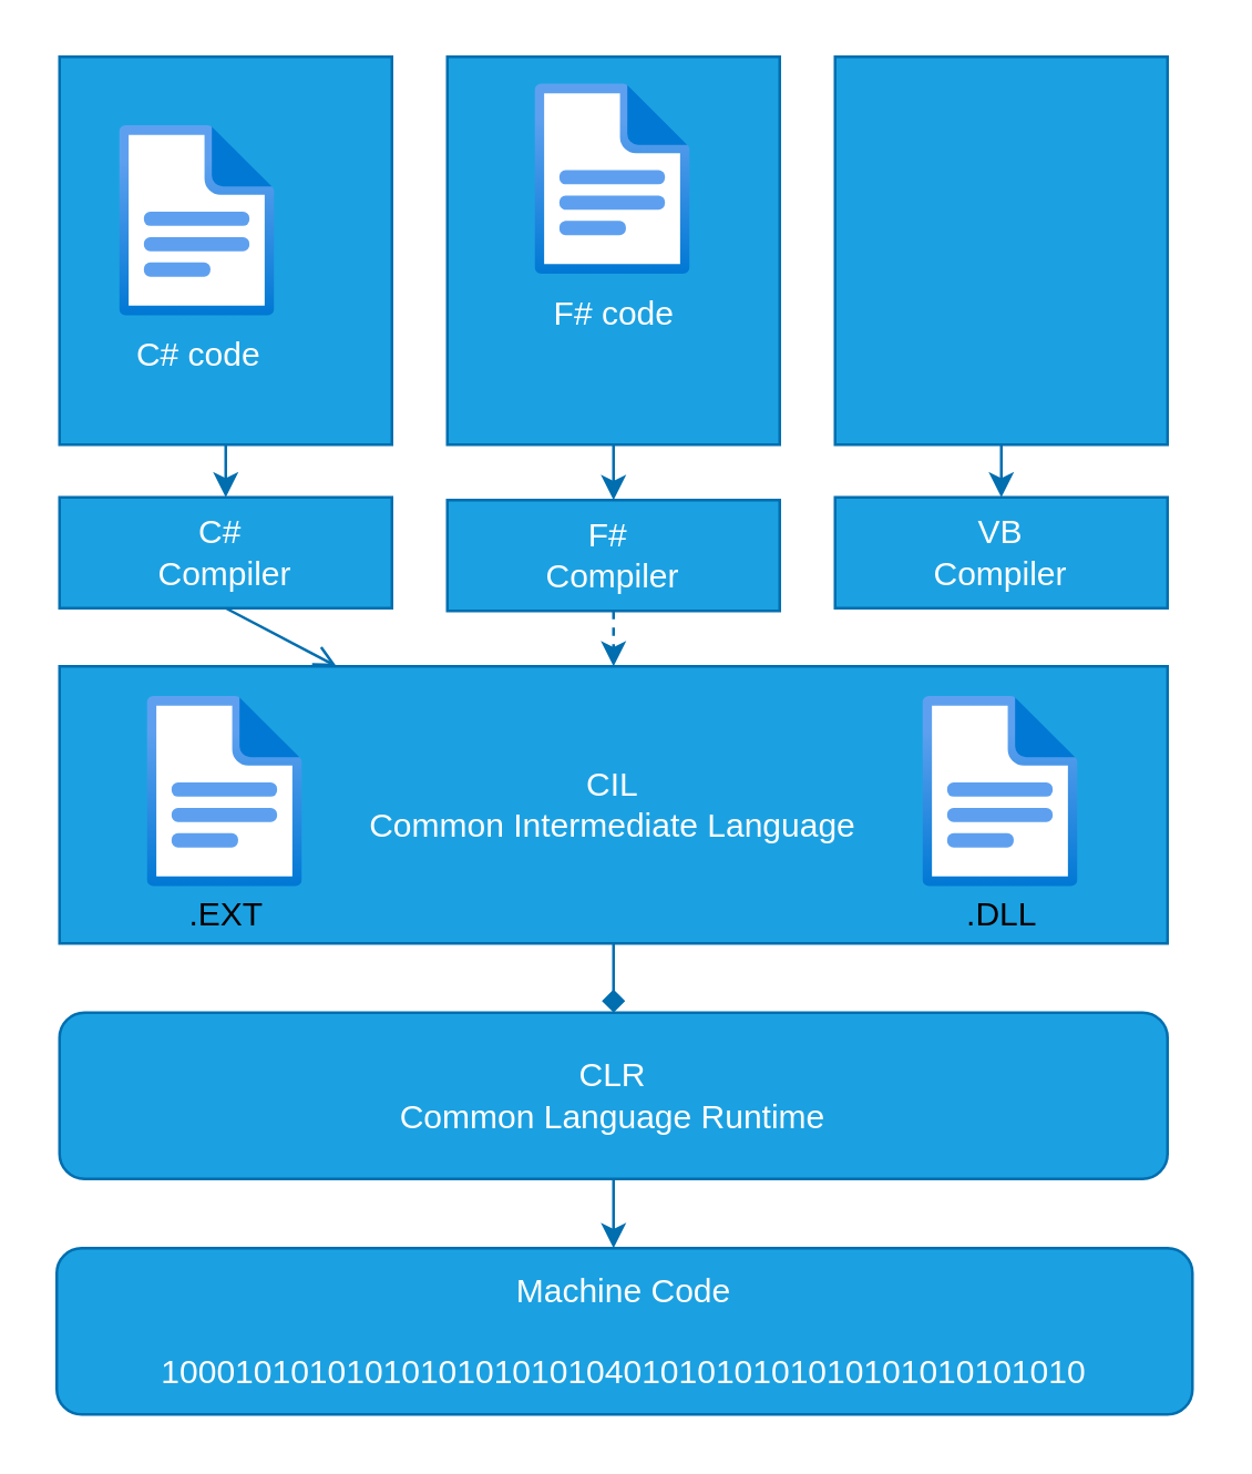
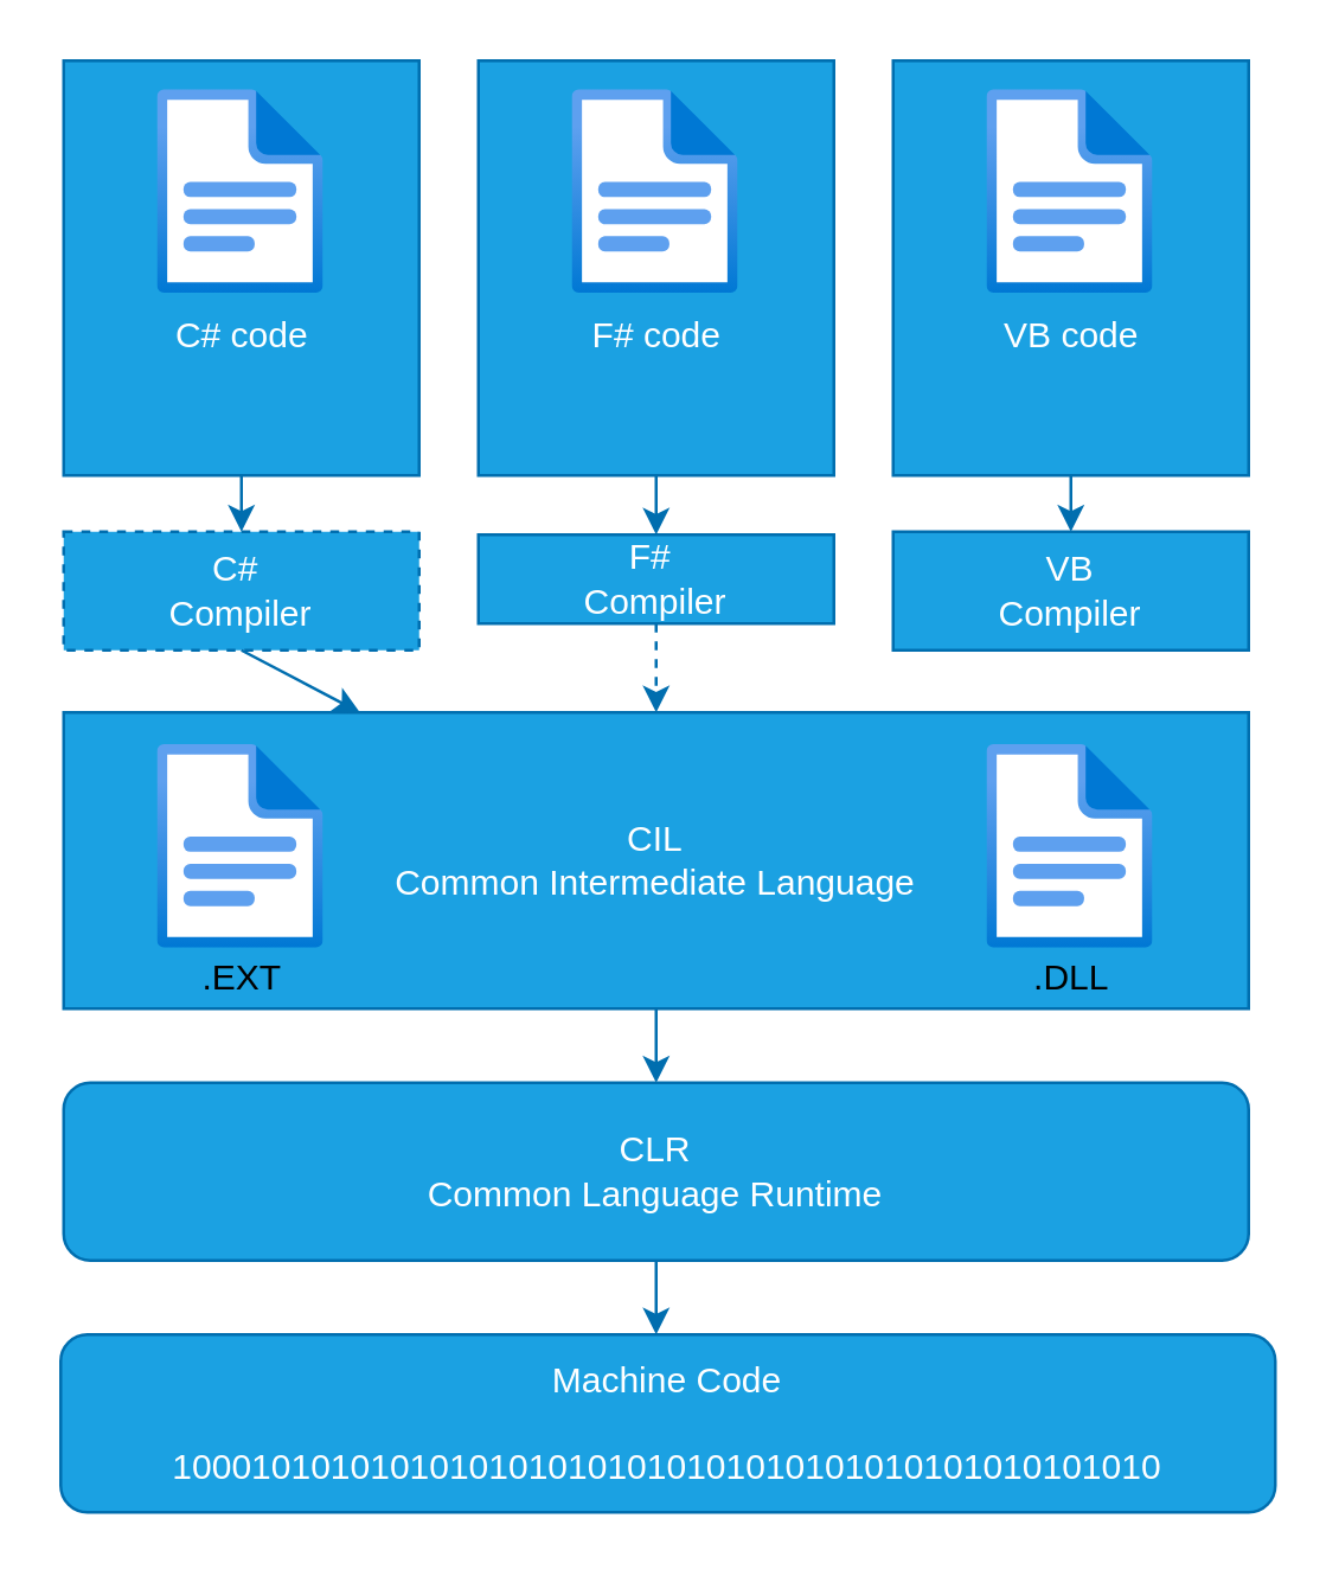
  <mxCell id="0" />
  <mxCell id="1" parent="0" />
  <mxCell id="2" value="" style="rounded=0;whiteSpace=wrap;html=1;fillColor=#1ba1e2;fontColor=#ffffff;strokeColor=#006EAF;" parent="1" vertex="1"><mxGeometry x="161" y="20" width="120" height="140" as="geometry" /></mxCell>
  <mxCell id="3" value="&lt;font color=&quot;#ffffff&quot;&gt;F# code&lt;/font&gt;" style="aspect=fixed;html=1;points=[];align=center;image;fontSize=12;image=img/lib/azure2/general/File.svg;fillColor=#1ba1e2;fontColor=#000000;strokeColor=#006EAF;labelBackgroundColor=none;" parent="1" vertex="1"><mxGeometry x="193" y="30" width="56.0" height="69" as="geometry" /></mxCell>
  <mxCell id="4" value="" style="rounded=0;whiteSpace=wrap;html=1;fillColor=#1ba1e2;fontColor=#ffffff;strokeColor=#006EAF;" parent="1" vertex="1"><mxGeometry x="21" y="20" width="120" height="140" as="geometry" /></mxCell>
- <mxCell id="5" value="C# code" style="aspect=fixed;html=1;points=[];align=center;image;fontSize=12;image=img/lib/azure2/general/File.svg;fillColor=#1ba1e2;fontColor=#FFFFFF;strokeColor=#006EAF;labelBackgroundColor=none;" parent="1" vertex="1"><mxGeometry x="43" y="45" width="56.0" height="69" as="geometry" /></mxCell>
+ <mxCell id="5" value="C# code" style="aspect=fixed;html=1;points=[];align=center;image;fontSize=12;image=img/lib/azure2/general/File.svg;fillColor=#1ba1e2;fontColor=#FFFFFF;strokeColor=#006EAF;labelBackgroundColor=none;" parent="1" vertex="1"><mxGeometry x="53" y="30" width="56.0" height="69" as="geometry" /></mxCell>
  <mxCell id="6" value="" style="rounded=0;whiteSpace=wrap;html=1;fillColor=#1ba1e2;fontColor=#ffffff;strokeColor=#006EAF;" parent="1" vertex="1"><mxGeometry x="301" y="20" width="120" height="140" as="geometry" /></mxCell>
- <mxCell id="8" value="C#&amp;nbsp;&lt;br&gt;Compiler" style="rounded=0;whiteSpace=wrap;html=1;fillColor=#1ba1e2;fontColor=#ffffff;strokeColor=#006EAF;" parent="1" vertex="1"><mxGeometry x="21" y="179" width="120" height="40" as="geometry" /></mxCell>
- <mxCell id="9" value="F#&amp;nbsp;&lt;br&gt;Compiler" style="rounded=0;whiteSpace=wrap;html=1;fillColor=#1ba1e2;fontColor=#ffffff;strokeColor=#006EAF;" parent="1" vertex="1"><mxGeometry x="161" y="180" width="120" height="40" as="geometry" /></mxCell>
+ <mxCell id="7" value="&lt;font color=&quot;#ffffff&quot;&gt;VB code&lt;/font&gt;" style="aspect=fixed;html=1;points=[];align=center;image;fontSize=12;image=img/lib/azure2/general/File.svg;fillColor=#1ba1e2;fontColor=#000000;strokeColor=#006EAF;labelBackgroundColor=none;" parent="1" vertex="1"><mxGeometry x="333" y="30" width="56.0" height="69" as="geometry" /></mxCell>
+ <mxCell id="8" value="C#&amp;nbsp;&lt;br&gt;Compiler" style="rounded=0;whiteSpace=wrap;html=1;fillColor=#1ba1e2;fontColor=#ffffff;strokeColor=#006EAF;dashed=1;" parent="1" vertex="1"><mxGeometry x="21" y="179" width="120" height="40" as="geometry" /></mxCell>
+ <mxCell id="9" value="F#&amp;nbsp;&lt;br&gt;Compiler" style="rounded=0;whiteSpace=wrap;html=1;fillColor=#1ba1e2;fontColor=#ffffff;strokeColor=#006EAF;" parent="1" vertex="1"><mxGeometry x="161" y="180" width="120" height="30" as="geometry" /></mxCell>
  <mxCell id="10" value="VB&lt;br&gt;Compiler" style="rounded=0;whiteSpace=wrap;html=1;fillColor=#1ba1e2;fontColor=#ffffff;strokeColor=#006EAF;" parent="1" vertex="1"><mxGeometry x="301" y="179" width="120" height="40" as="geometry" /></mxCell>
  <mxCell id="11" value="CIL&lt;br&gt;Common Intermediate Language" style="rounded=0;whiteSpace=wrap;html=1;fillColor=#1ba1e2;fontColor=#ffffff;strokeColor=#006EAF;" parent="1" vertex="1"><mxGeometry x="21" y="240" width="400" height="100" as="geometry" /></mxCell>
  <mxCell id="12" value="" style="aspect=fixed;html=1;points=[];align=center;image;fontSize=12;image=img/lib/azure2/general/File.svg;fillColor=#1ba1e2;fontColor=#ffffff;strokeColor=#006EAF;" parent="1" vertex="1"><mxGeometry x="53" y="251" width="56.0" height="69" as="geometry" /></mxCell>
  <mxCell id="13" value="" style="aspect=fixed;html=1;points=[];align=center;image;fontSize=12;image=img/lib/azure2/general/File.svg;fillColor=#1ba1e2;fontColor=#ffffff;strokeColor=#006EAF;" parent="1" vertex="1"><mxGeometry x="333" y="251" width="56.0" height="69" as="geometry" /></mxCell>
  <mxCell id="14" value="CLR&lt;br&gt;Common Language Runtime" style="rounded=1;whiteSpace=wrap;html=1;fillColor=#1ba1e2;fontColor=#ffffff;strokeColor=#006EAF;" parent="1" vertex="1"><mxGeometry x="21" y="365" width="400" height="60" as="geometry" /></mxCell>
- <mxCell id="15" value="Machine Code&lt;br&gt;&lt;br&gt;10001010101010101010101040101010101010101010101010" style="rounded=1;whiteSpace=wrap;html=1;fillColor=#1ba1e2;fontColor=#ffffff;strokeColor=#006EAF;" parent="1" vertex="1"><mxGeometry x="20" y="450" width="410" height="60" as="geometry" /></mxCell>
+ <mxCell id="15" value="Machine Code&lt;br&gt;&lt;br&gt;10001010101010101010101010101010101010101010101010" style="rounded=1;whiteSpace=wrap;html=1;fillColor=#1ba1e2;fontColor=#ffffff;strokeColor=#006EAF;" parent="1" vertex="1"><mxGeometry x="20" y="450" width="410" height="60" as="geometry" /></mxCell>
  <mxCell id="16" value="" style="endArrow=classic;html=1;exitX=0.5;exitY=1;exitDx=0;exitDy=0;fillColor=#1ba1e2;strokeColor=#006EAF;" parent="1" source="4" target="8" edge="1"><mxGeometry width="50" height="50" relative="1" as="geometry"><mxPoint x="251" y="350" as="sourcePoint" /><mxPoint x="301" y="300" as="targetPoint" /></mxGeometry></mxCell>
  <mxCell id="17" value="" style="endArrow=classic;html=1;exitX=0.5;exitY=1;exitDx=0;exitDy=0;fillColor=#1ba1e2;strokeColor=#006EAF;" parent="1" source="2" target="9" edge="1"><mxGeometry width="50" height="50" relative="1" as="geometry"><mxPoint x="251" y="350" as="sourcePoint" /><mxPoint x="301" y="300" as="targetPoint" /></mxGeometry></mxCell>
  <mxCell id="18" value="" style="endArrow=classic;html=1;exitX=0.5;exitY=1;exitDx=0;exitDy=0;fillColor=#1ba1e2;strokeColor=#006EAF;" parent="1" source="6" target="10" edge="1"><mxGeometry width="50" height="50" relative="1" as="geometry"><mxPoint x="251" y="350" as="sourcePoint" /><mxPoint x="301" y="300" as="targetPoint" /></mxGeometry></mxCell>
- <mxCell id="19" value="" style="endArrow=open;html=1;exitX=0.5;exitY=1;exitDx=0;exitDy=0;entryX=0.25;entryY=0;entryDx=0;entryDy=0;fillColor=#1ba1e2;strokeColor=#006EAF;" parent="1" source="8" target="11" edge="1"><mxGeometry width="50" height="50" relative="1" as="geometry"><mxPoint x="251" y="350" as="sourcePoint" /><mxPoint x="301" y="300" as="targetPoint" /></mxGeometry></mxCell>
+ <mxCell id="19" value="" style="endArrow=classic;html=1;exitX=0.5;exitY=1;exitDx=0;exitDy=0;entryX=0.25;entryY=0;entryDx=0;entryDy=0;fillColor=#1ba1e2;strokeColor=#006EAF;" parent="1" source="8" target="11" edge="1"><mxGeometry width="50" height="50" relative="1" as="geometry"><mxPoint x="251" y="350" as="sourcePoint" /><mxPoint x="301" y="300" as="targetPoint" /></mxGeometry></mxCell>
  <mxCell id="20" value="" style="endArrow=classic;html=1;exitX=0.5;exitY=1;exitDx=0;exitDy=0;fillColor=#1ba1e2;strokeColor=#006EAF;dashed=1;" parent="1" source="9" target="11" edge="1"><mxGeometry width="50" height="50" relative="1" as="geometry"><mxPoint x="251" y="350" as="sourcePoint" /><mxPoint x="301" y="300" as="targetPoint" /></mxGeometry></mxCell>
- <mxCell id="21" value="" style="endArrow=diamond;html=1;exitX=0.5;exitY=1;exitDx=0;exitDy=0;entryX=0.5;entryY=0;entryDx=0;entryDy=0;fillColor=#1ba1e2;strokeColor=#006EAF;" parent="1" source="11" target="14" edge="1"><mxGeometry width="50" height="50" relative="1" as="geometry"><mxPoint x="251" y="350" as="sourcePoint" /><mxPoint x="301" y="300" as="targetPoint" /></mxGeometry></mxCell>
+ <mxCell id="21" value="" style="endArrow=classic;html=1;exitX=0.5;exitY=1;exitDx=0;exitDy=0;entryX=0.5;entryY=0;entryDx=0;entryDy=0;fillColor=#1ba1e2;strokeColor=#006EAF;" parent="1" source="11" target="14" edge="1"><mxGeometry width="50" height="50" relative="1" as="geometry"><mxPoint x="251" y="350" as="sourcePoint" /><mxPoint x="301" y="300" as="targetPoint" /></mxGeometry></mxCell>
  <mxCell id="22" value="" style="endArrow=classic;html=1;exitX=0.5;exitY=1;exitDx=0;exitDy=0;fillColor=#1ba1e2;strokeColor=#006EAF;" parent="1" source="14" edge="1"><mxGeometry width="50" height="50" relative="1" as="geometry"><mxPoint x="219" y="420" as="sourcePoint" /><mxPoint x="221" y="450" as="targetPoint" /></mxGeometry></mxCell>
  <mxCell id="23" value=".EXT" style="text;html=1;resizable=0;autosize=1;align=center;verticalAlign=middle;points=[];fillColor=none;strokeColor=none;rounded=0;" vertex="1" parent="1"><mxGeometry x="61" y="320" width="40" height="20" as="geometry" /></mxCell>
  <mxCell id="24" value=".DLL" style="text;html=1;resizable=0;autosize=1;align=center;verticalAlign=middle;points=[];fillColor=none;strokeColor=none;rounded=0;" vertex="1" parent="1"><mxGeometry x="341" y="320" width="40" height="20" as="geometry" /></mxCell>
